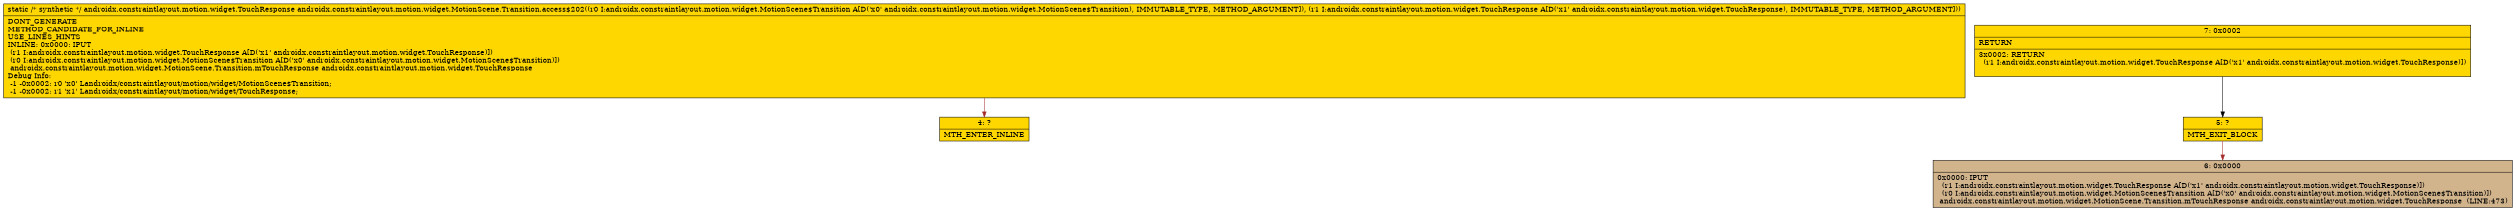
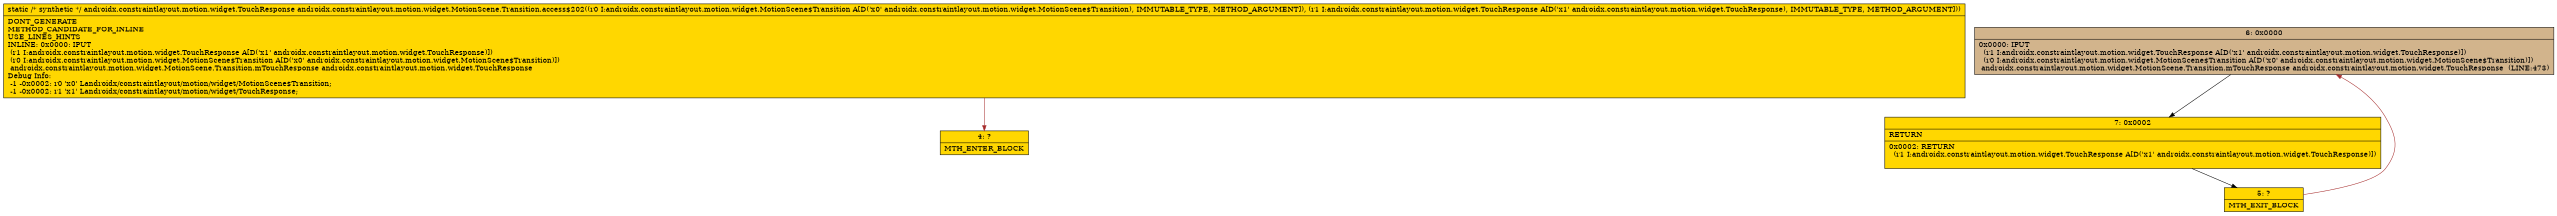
  digraph {
    node [fillcolor=gold shape=record style=filled]
    edge [color=black]
-   n1 [label="{4\:\ ?|MTH_ENTER_INLINE\l}"]
+   n1 [label="{4\:\ ?|MTH_ENTER_BLOCK\l}"]
    n2 [fillcolor=tan label="{6\:\ 0x0000|0x0000: IPUT  \l  (r1 I:androidx.constraintlayout.motion.widget.TouchResponse A[D('x1' androidx.constraintlayout.motion.widget.TouchResponse)])\l  (r0 I:androidx.constraintlayout.motion.widget.MotionScene$Transition A[D('x0' androidx.constraintlayout.motion.widget.MotionScene$Transition)])\l androidx.constraintlayout.motion.widget.MotionScene.Transition.mTouchResponse androidx.constraintlayout.motion.widget.TouchResponse  (LINE:473)\l}"]
-   n3 [label="{7\:\ 0x0002|RETURN\l|3x0002: RETURN  \l  (r1 I:androidx.constraintlayout.motion.widget.TouchResponse A[D('x1' androidx.constraintlayout.motion.widget.TouchResponse)])\l \l}"]
+   n3 [label="{7\:\ 0x0002|RETURN\l|0x0002: RETURN  \l  (r1 I:androidx.constraintlayout.motion.widget.TouchResponse A[D('x1' androidx.constraintlayout.motion.widget.TouchResponse)])\l \l}"]
    n4 [label="{5\:\ ?|MTH_EXIT_BLOCK\l}"]
    n5 [label="{static \/* synthetic *\/ androidx.constraintlayout.motion.widget.TouchResponse androidx.constraintlayout.motion.widget.MotionScene.Transition.access$202((r0 I:androidx.constraintlayout.motion.widget.MotionScene$Transition A[D('x0' androidx.constraintlayout.motion.widget.MotionScene$Transition), IMMUTABLE_TYPE, METHOD_ARGUMENT]), (r1 I:androidx.constraintlayout.motion.widget.TouchResponse A[D('x1' androidx.constraintlayout.motion.widget.TouchResponse), IMMUTABLE_TYPE, METHOD_ARGUMENT]))  | DONT_GENERATE\lMETHOD_CANDIDATE_FOR_INLINE\lUSE_LINES_HINTS\lINLINE: 0x0000: IPUT  \l  (r1 I:androidx.constraintlayout.motion.widget.TouchResponse A[D('x1' androidx.constraintlayout.motion.widget.TouchResponse)])\l  (r0 I:androidx.constraintlayout.motion.widget.MotionScene$Transition A[D('x0' androidx.constraintlayout.motion.widget.MotionScene$Transition)])\l androidx.constraintlayout.motion.widget.MotionScene.Transition.mTouchResponse androidx.constraintlayout.motion.widget.TouchResponse\lDebug Info:\l  \-1 \-0x0002: r0 'x0' Landroidx\/constraintlayout\/motion\/widget\/MotionScene$Transition;\l  \-1 \-0x0002: r1 'x1' Landroidx\/constraintlayout\/motion\/widget\/TouchResponse;\l}"]
+   n2 -> n3
    n3 -> n4
    n4 -> n2 [color=brown]
    n5 -> n1 [color=brown]
  }
